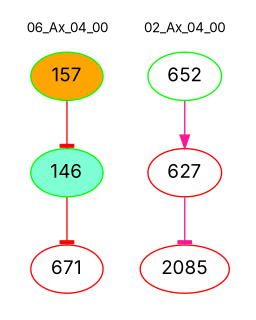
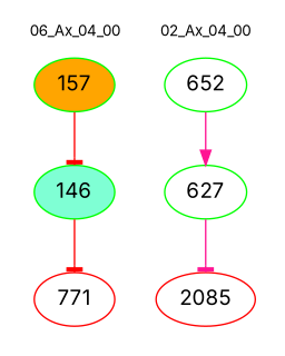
  digraph {
    fontname=Inter
    node [color=green fillcolor=white fontname=Inter style=filled]
    edge [arrowhead=tee color=red fontname=Inter]
    n1 [fillcolor=orange label=157]
    n2 [fillcolor=aquamarine label=146]
-   n3 [color=red label=671]
+   n3 [color=red label=771]
    n4 [label=652]
-   n5 [color=red label=627]
+   n5 [label=627]
    n6 [color=red label=2085]
    subgraph cluster_1 {
      color=white
      fontsize=10
      label="06_Ax_04_00"
      n1
      n2
      n3
    }
    subgraph cluster_2 {
      color=white
      fontsize=10
      label="02_Ax_04_00"
      n4
      n5
      n6
    }
    n1 -> n2
    n2 -> n3
    n4 -> n5 [arrowhead=normal color=deeppink]
    n5 -> n6 [color=deeppink]
  }
